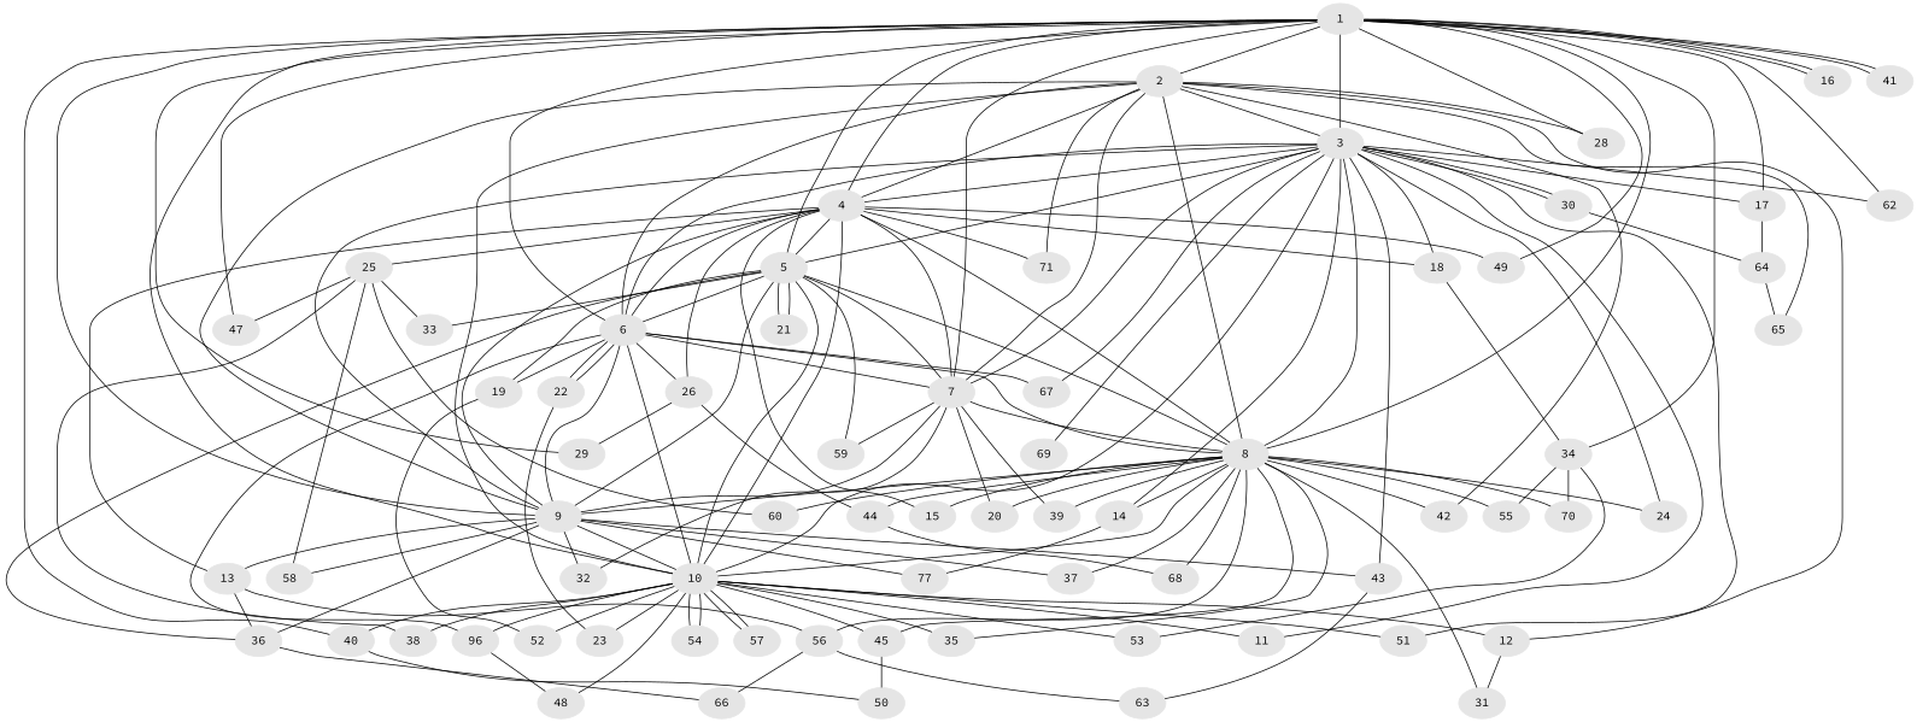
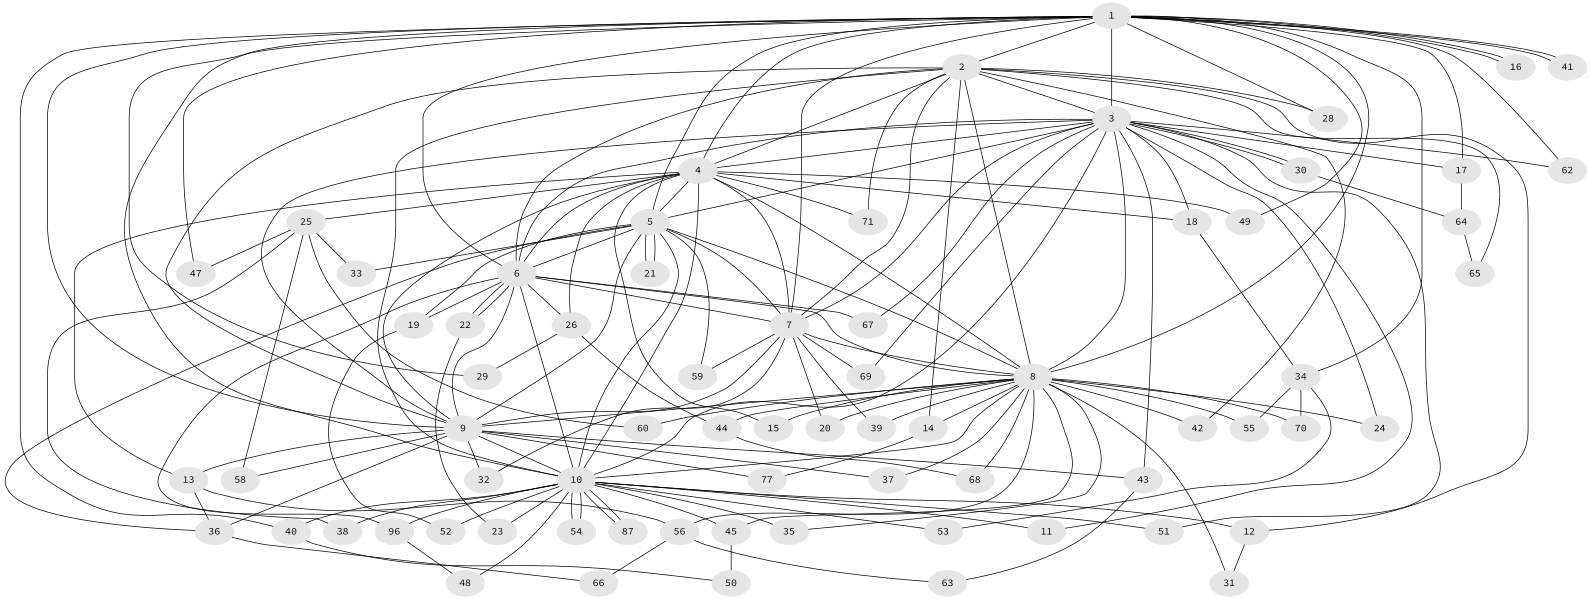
  graph {
    fontname="Source Code Pro"
    node [color=gray90 fontname="Source Code Pro" style=filled]
    edge [fontname="Source Code Pro"]
    1
    2
    3
    4
    5
    6
    7
    8
    9
    10
    16
    17
    28
    29
    34
    40
    41
    47
    49
    62
    12
    14
    42
    65
    71
    11
    18
    24
    30
    43
    51
    67
    69
    13
    15
    25
    26
    19
    21
    33
    36
    59
    22
    n44 [label=96]
    20
    32
    39
    31
    35
    37
    44
    45
    55
    56
    60
    68
    70
    n58 [label=77]
    58
    23
    38
    48
    52
    53
    54
-   57
+   57 [label=87]
    64
    50
    63
    66
    1 -- 2
    1 -- 3
    1 -- 4
    1 -- 5
    1 -- 6
    1 -- 7
    1 -- 8
    1 -- 9
    1 -- 10
    1 -- 16
    1 -- 16
    1 -- 17
    1 -- 28
    1 -- 29
    1 -- 34
    1 -- 40
    1 -- 41
    1 -- 41
    1 -- 47
    1 -- 49
    1 -- 62
    2 -- 3
    2 -- 4
    2 -- 6
    2 -- 7
    2 -- 8
    2 -- 9
    2 -- 10
    2 -- 28
    2 -- 12
-   3 -- 14
+   2 -- 14
    2 -- 42
    2 -- 65
    2 -- 71
    3 -- 4
    3 -- 5
    3 -- 6
    3 -- 7
    3 -- 8
    3 -- 9
    3 -- 10
    3 -- 17
    3 -- 62
    3 -- 11
    3 -- 18
    3 -- 24
    3 -- 30
    3 -- 30
    3 -- 43
    3 -- 51
    3 -- 67
    3 -- 69
    4 -- 5
    4 -- 6
    4 -- 7
    4 -- 8
    4 -- 9
    4 -- 10
    4 -- 49
    4 -- 71
    4 -- 18
    4 -- 13
    4 -- 15
    4 -- 25
    4 -- 26
    5 -- 6
    5 -- 7
    5 -- 8
    5 -- 9
    5 -- 10
    5 -- 19
    5 -- 21
    5 -- 21
    5 -- 33
    5 -- 36
    5 -- 59
    6 -- 7
    6 -- 8
    6 -- 9
    6 -- 10
    6 -- 67
    6 -- 26
    6 -- 19
    6 -- 22
    6 -- 22
    6 -- n44
    7 -- 8
    7 -- 9
+   7 -- 69
    7 -- 59
    7 -- 20
    7 -- 32
    7 -- 39
    8 -- 9
    8 -- 10
    8 -- 14
    8 -- 42
    8 -- 24
    8 -- 15
    8 -- 20
    8 -- 39
    8 -- 31
    8 -- 35
    8 -- 37
    8 -- 44
    8 -- 45
    8 -- 55
    8 -- 56
    8 -- 60
    8 -- 68
    8 -- 70
    9 -- 10
    9 -- 43
    9 -- 13
    9 -- 36
    9 -- 32
    9 -- 37
    9 -- n58
    9 -- 58
    10 -- 40
    10 -- 12
    10 -- 11
    10 -- 51
    10 -- n44
    10 -- 35
    10 -- 45
    10 -- 23
    10 -- 38
    10 -- 48
    10 -- 52
    10 -- 53
    10 -- 54
    10 -- 54
    10 -- 57
    10 -- 57
    17 -- 64
    34 -- 55
    34 -- 70
    34 -- 53
    40 -- 50
    12 -- 31
    14 -- n58
    18 -- 34
    30 -- 64
    43 -- 63
    13 -- 36
    13 -- 56
    25 -- 47
    25 -- 33
    25 -- 60
    25 -- 58
    25 -- 38
    26 -- 29
    26 -- 44
    19 -- 52
    36 -- 66
    22 -- 23
    n44 -- 48
    44 -- 68
    45 -- 50
    56 -- 63
    56 -- 66
    64 -- 65
  }
